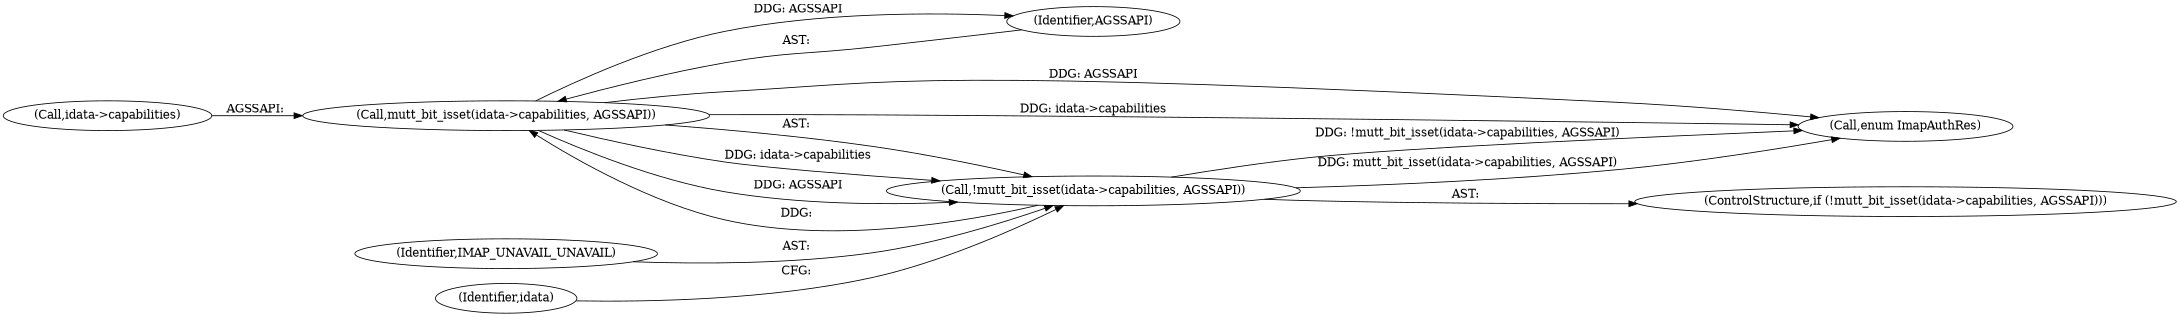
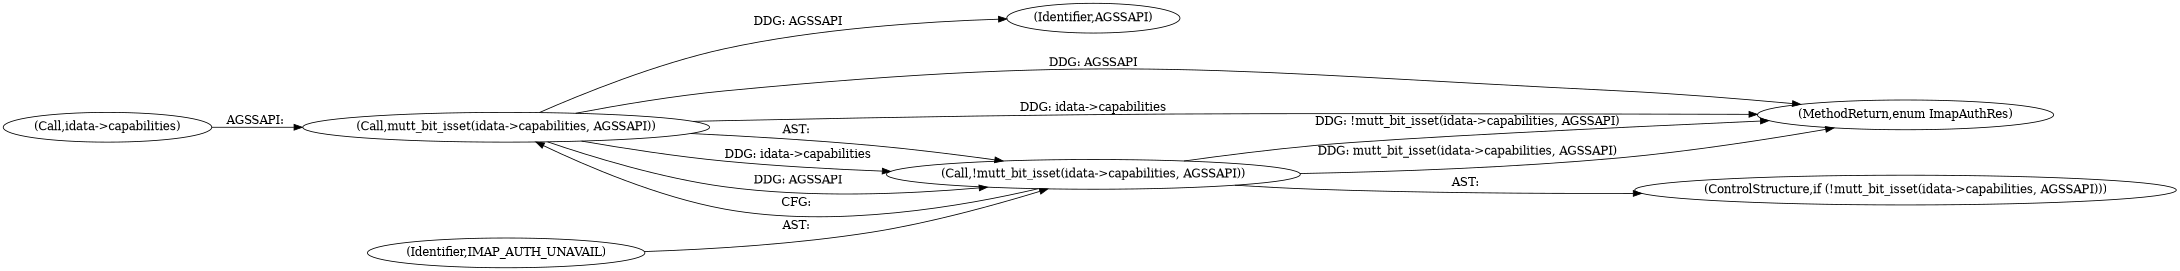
  digraph {
    rankdir=LR
    n1 [label="(Call,mutt_bit_isset(idata->capabilities, AGSSAPI))"]
    n2 [label="(Call,!mutt_bit_isset(idata->capabilities, AGSSAPI))"]
-   n3 [label="(Call,enum ImapAuthRes)"]
+   n3 [label="(MethodReturn,enum ImapAuthRes)"]
    n4 [label="(Identifier,AGSSAPI)"]
    n5 [label="(ControlStructure,if (!mutt_bit_isset(idata->capabilities, AGSSAPI)))"]
-   n6 [label="(Identifier,IMAP_UNAVAIL_UNAVAIL)"]
-   n7 [label="(Identifier,idata)"]
+   n6 [label="(Identifier,IMAP_AUTH_UNAVAIL)"]
    n8 [label="(Call,idata->capabilities)"]
    n1 -> n2 [label="AST: "]
    n1 -> n2 [label="DDG: idata->capabilities"]
    n1 -> n2 [label="DDG: AGSSAPI"]
    n1 -> n3 [label="DDG: AGSSAPI"]
    n1 -> n3 [label="DDG: idata->capabilities"]
    n1 -> n4 [label="DDG: AGSSAPI"]
-   n2 -> n1 [label="DDG: "]
+   n2 -> n1 [label="CFG: "]
    n2 -> n3 [label="DDG: mutt_bit_isset(idata->capabilities, AGSSAPI)"]
    n2 -> n3 [label="DDG: !mutt_bit_isset(idata->capabilities, AGSSAPI)"]
    n2 -> n5 [label="AST: "]
-   n4 -> n1 [label="AST: "]
    n6 -> n2 [label="AST: "]
-   n7 -> n2 [label="CFG: "]
    n8 -> n1 [label="AGSSAPI: "]
  }
